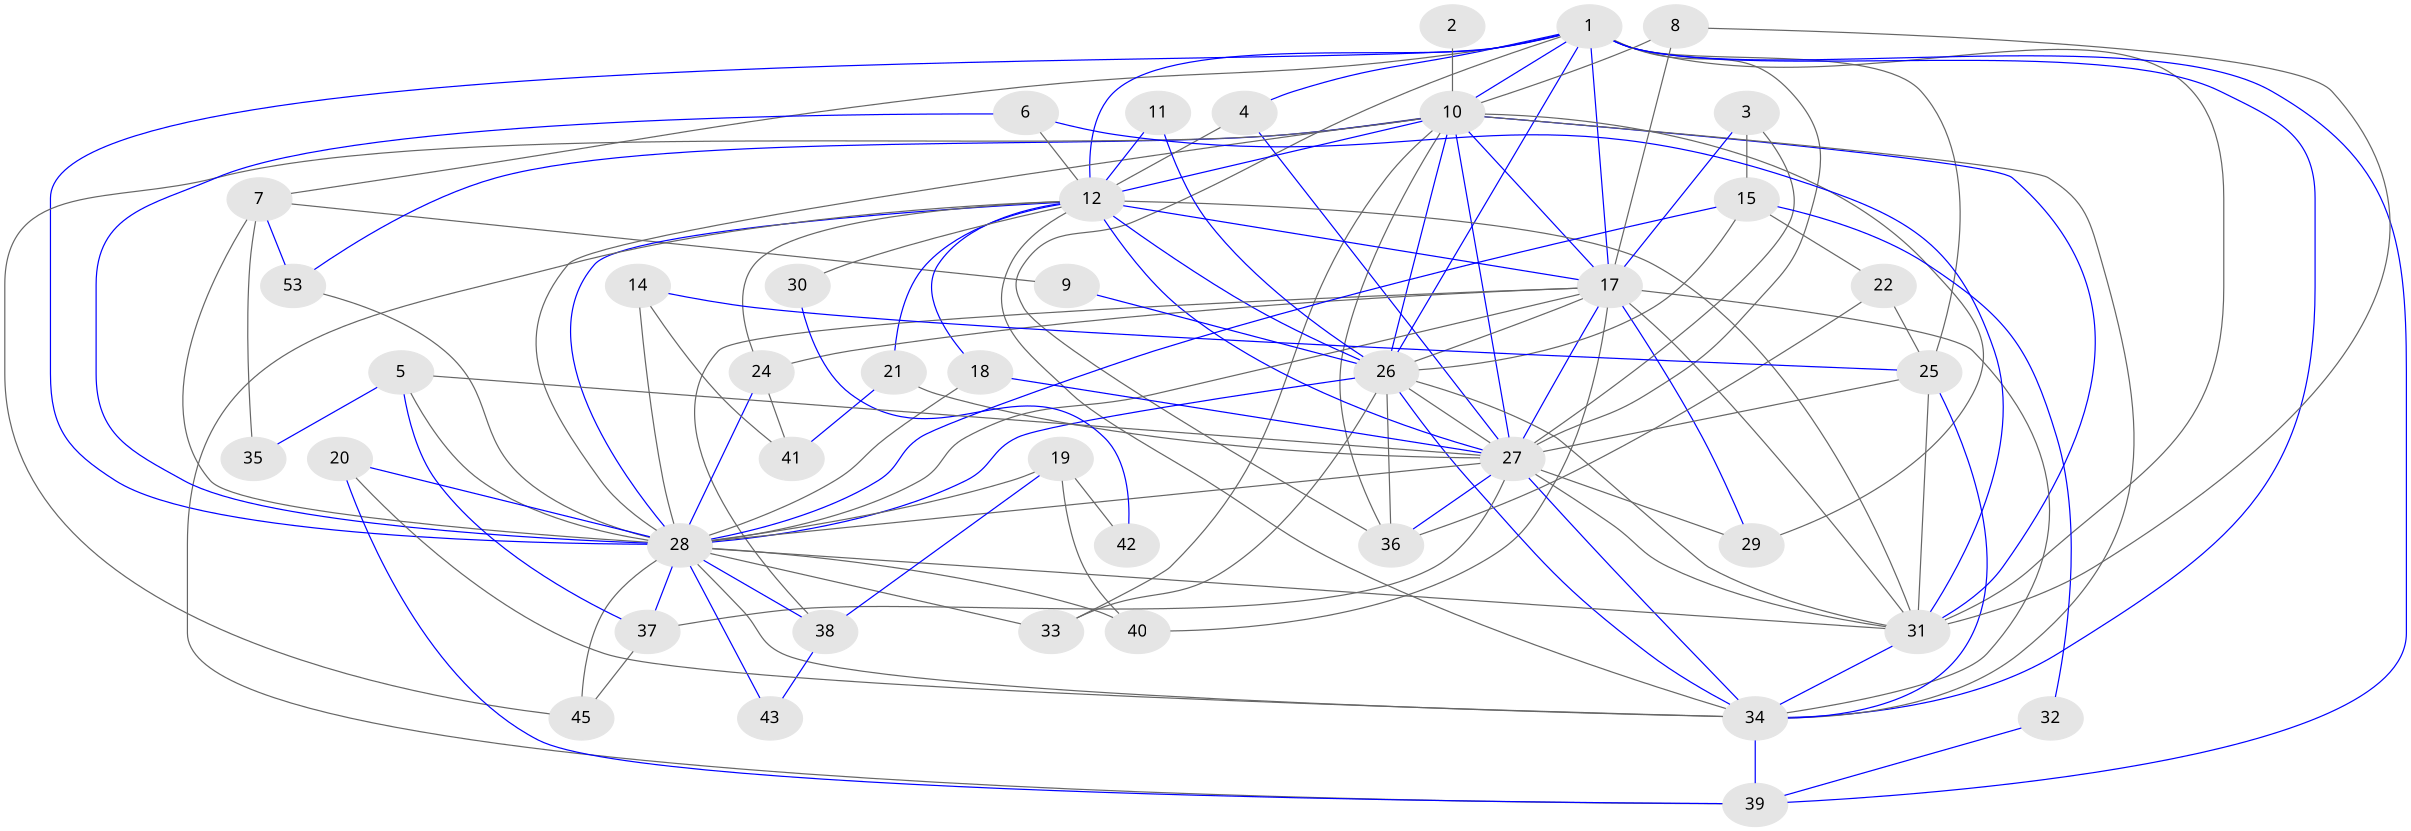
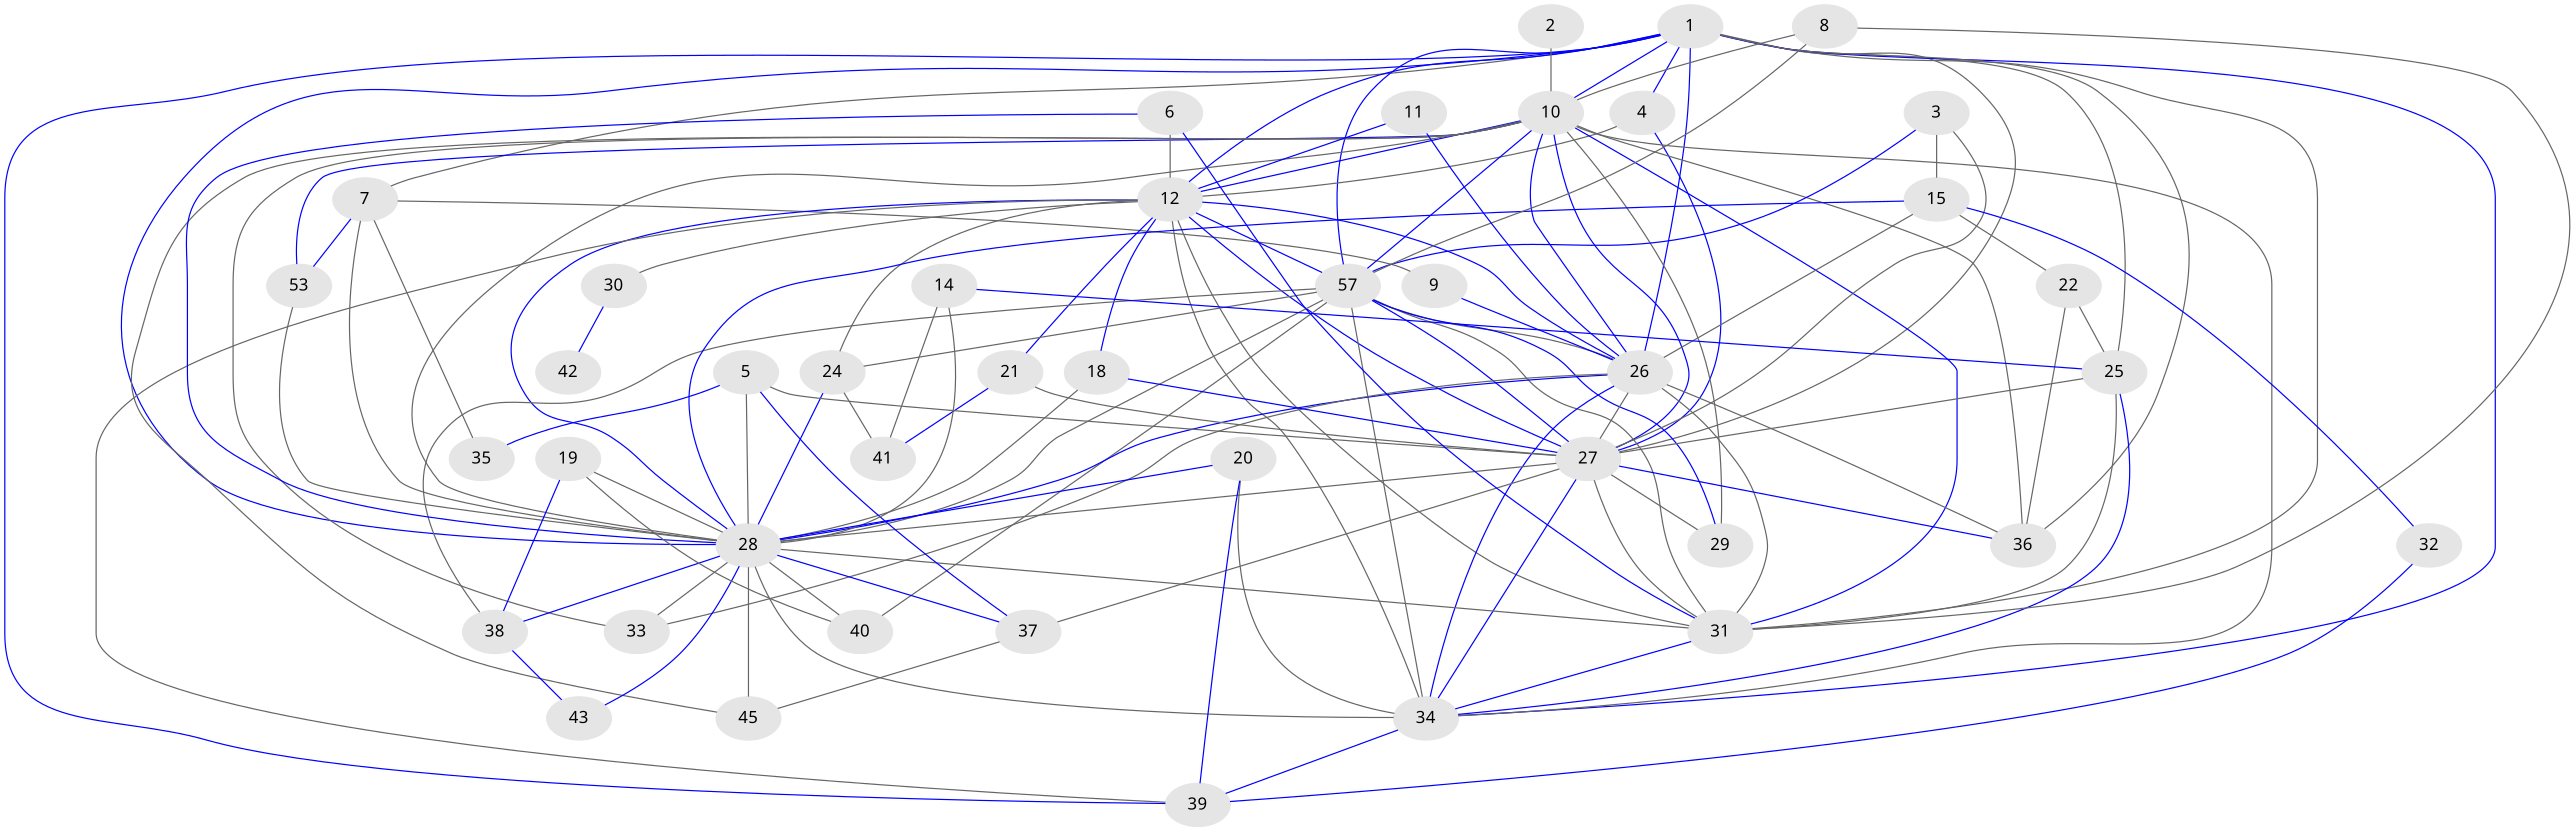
  graph {
    fontname="Noto Sans"
    node [color=gray90 fontname="Noto Sans" style=filled]
    edge [color=gray40 fontname="Noto Sans" weight=1.0]
    1
    4
    7
    10
    12
-   17
+   17 [label=57]
    25
    26
    27
    28
    31
    34
    36
    39
    35
    9
    n17 [label=53]
    29
    33
    45
    18
    21
    24
    30
    38
    40
    37
    43
    2
    3
    15
    22
    32
    5
    6
    8
    11
    41
    42
    14
    19
    20
    1 -- 4 [color=blue]
    1 -- 7
    1 -- 10 [color=blue weight=2.0]
    1 -- 12 [color=blue weight=2.0]
    1 -- 17 [color=blue weight=3.0]
    1 -- 25
    1 -- 26 [color=blue weight=2.0]
    1 -- 27 [weight=3.0]
    1 -- 28 [color=blue weight=2.0]
    1 -- 31 [weight=3.0]
    1 -- 34 [color=blue weight=2.0]
    1 -- 36
    1 -- 39 [color=blue]
    4 -- 12
    4 -- 27 [color=blue]
    7 -- 28 [weight=2.0]
    7 -- 35
    7 -- 9
    7 -- n17 [color=blue]
    10 -- 12 [color=blue]
    10 -- 17 [color=blue]
    10 -- 26 [color=blue]
    10 -- 27 [color=blue weight=2.0]
    10 -- 28
    10 -- 31 [color=blue]
    10 -- 34 [weight=2.0]
    10 -- 36
    10 -- n17 [color=blue]
    10 -- 29
    10 -- 33
    10 -- 45
    12 -- 17 [color=blue weight=2.0]
    12 -- 26 [color=blue]
    12 -- 27 [color=blue weight=2.0]
    12 -- 28 [color=blue]
    12 -- 31
    12 -- 34
    12 -- 39
    12 -- 18 [color=blue]
    12 -- 21 [color=blue]
    12 -- 24
    12 -- 30
    17 -- 26 [weight=3.0]
    17 -- 27 [color=blue]
    17 -- 28
    17 -- 31
    17 -- 34
    17 -- 29 [color=blue]
    17 -- 24
    17 -- 38
    17 -- 40
    25 -- 27
    25 -- 31
    25 -- 34 [color=blue]
    26 -- 27 [weight=2.0]
    26 -- 28 [color=blue weight=2.0]
    26 -- 31
    26 -- 34 [color=blue]
    26 -- 36
    26 -- 33
    27 -- 28
    27 -- 31
    27 -- 34 [color=blue]
    27 -- 36 [color=blue]
    27 -- 29
    27 -- 37
    28 -- 31
    28 -- 34 [weight=3.0]
    28 -- 33
    28 -- 45
    28 -- 38 [color=blue]
    28 -- 40
    28 -- 37 [color=blue]
    28 -- 43 [color=blue]
    31 -- 34 [color=blue weight=2.0]
    34 -- 39 [color=blue]
    9 -- 26 [color=blue]
    n17 -- 28
    18 -- 27 [color=blue]
    18 -- 28
    21 -- 27
    21 -- 41 [color=blue]
    24 -- 28 [color=blue]
    24 -- 41
    30 -- 42 [color=blue]
    38 -- 43 [color=blue]
    37 -- 45
    2 -- 10
    3 -- 17 [color=blue]
    3 -- 27
    3 -- 15
    15 -- 26
    15 -- 28 [color=blue]
    15 -- 22
    15 -- 32 [color=blue]
    22 -- 25
    22 -- 36
    32 -- 39 [color=blue]
    5 -- 27
    5 -- 28
    5 -- 35 [color=blue]
    5 -- 37 [color=blue]
    6 -- 12
    6 -- 28 [color=blue]
    6 -- 31 [color=blue]
    8 -- 10
    8 -- 17
    8 -- 31
    11 -- 12 [color=blue]
    11 -- 26 [color=blue]
    14 -- 25 [color=blue]
    14 -- 28 [weight=2.0]
    14 -- 41
    19 -- 28 [weight=2.0]
    19 -- 38 [color=blue weight=2.0]
    19 -- 40
-   19 -- 42 [weight=2.0]
    20 -- 28 [color=blue]
    20 -- 34 [weight=2.0]
    20 -- 39 [color=blue]
  }
